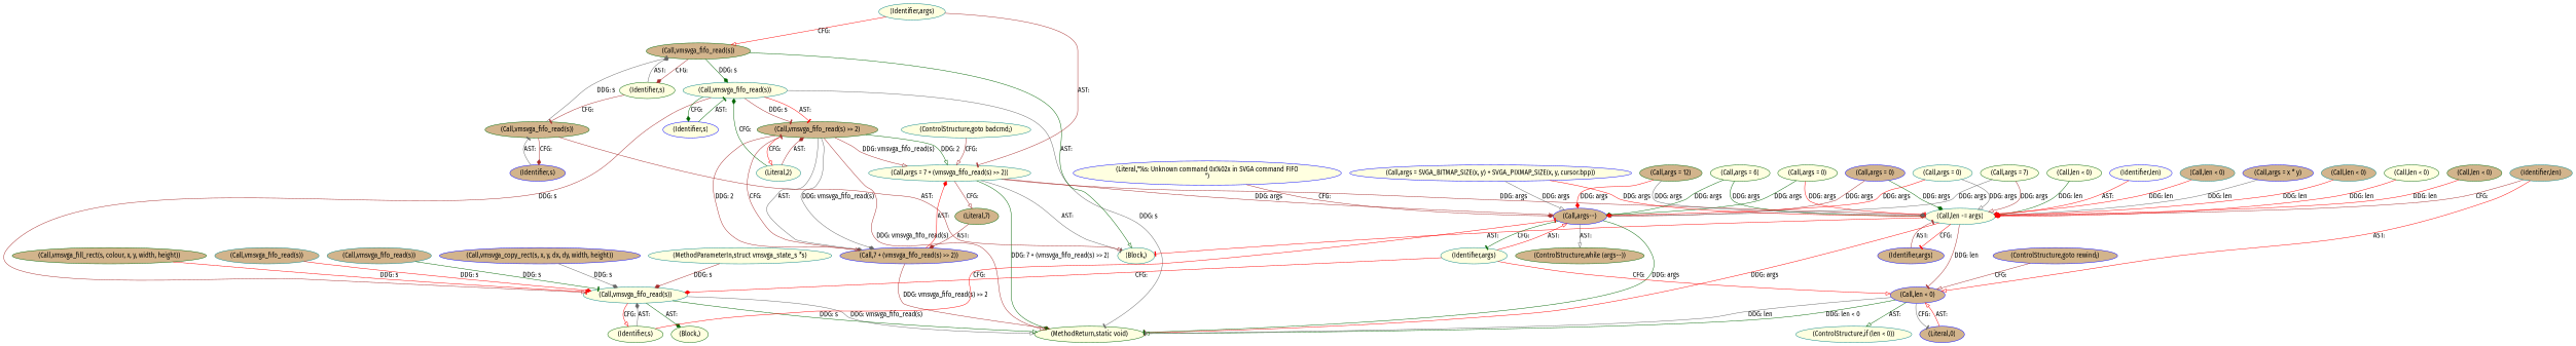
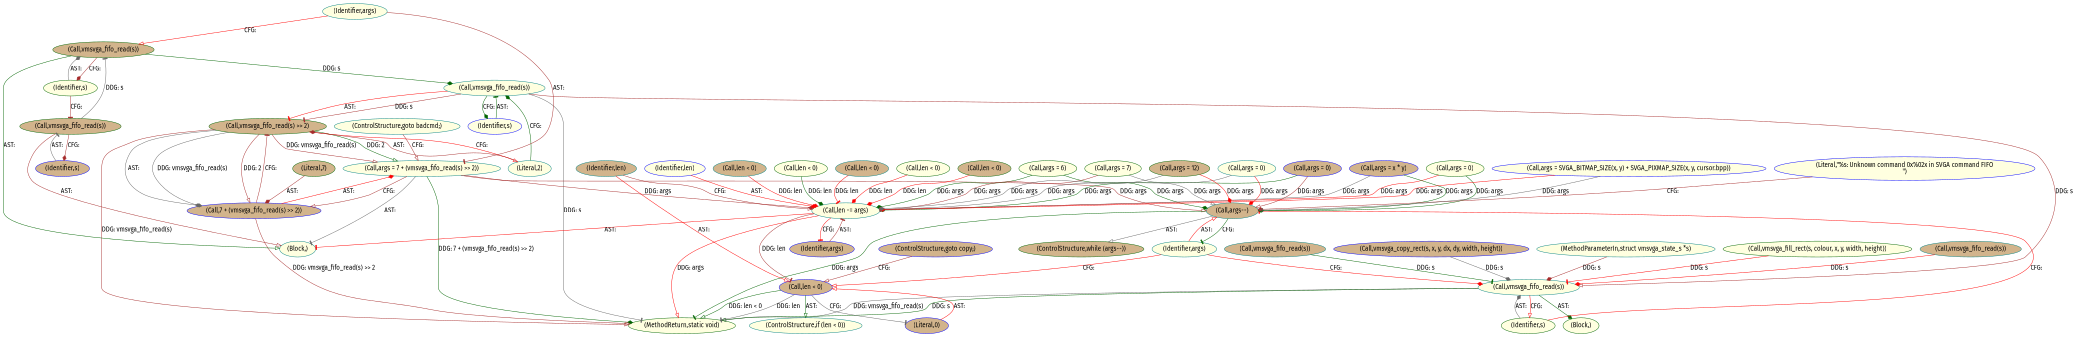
  digraph {
    fontname="Fira Sans"
    node [color=teal fillcolor=lightyellow fontname="Fira Sans" style=filled]
    edge [arrowhead=diamond color=brown fontname="Fira Sans"]
    n1 [label="(Call,vmsvga_fifo_read(s))"]
    n2 [color=darkgreen fillcolor=tan label="(Call,vmsvga_fifo_read(s) >> 2)"]
    n3 [label="(Call,vmsvga_fifo_read(s))"]
    n4 [color=blue label="(Identifier,s)"]
    n5 [color=darkgreen label="(MethodReturn,static void)"]
    n6 [label="(Call,args = 7 + (vmsvga_fifo_read(s) >> 2))"]
    n7 [color=blue fillcolor=tan label="(Call,7 + (vmsvga_fifo_read(s) >> 2))"]
    n8 [label="(Literal,2)"]
    n9 [color=darkgreen label="(Identifier,s)"]
    n10 [color=darkgreen label="(Block,)"]
    n11 [color=darkgreen fillcolor=tan label="(Call,vmsvga_fifo_read(s))"]
    n12 [color=darkgreen label="(Identifier,s)"]
    n13 [label="(Block,)"]
    n14 [color=darkgreen fillcolor=tan label="(Call,vmsvga_fifo_read(s))"]
    n15 [color=blue fillcolor=tan label="(Identifier,s)"]
    n16 [label="(Call,len -= args)"]
-   n17 [color=blue fillcolor=tan label="(Call,args--)"]
+   n17 [fillcolor=tan label="(Call,args--)"]
    n18 [color=blue fillcolor=tan label="(Call,len < 0)"]
    n19 [color=blue fillcolor=tan label="(Identifier,args)"]
    n20 [label="(Identifier,args)"]
    n21 [color=darkgreen fillcolor=tan label="(ControlStructure,while (args--))"]
    n22 [label="(ControlStructure,if (len < 0))"]
    n23 [color=blue fillcolor=tan label="(Literal,0)"]
    n24 [color=blue fillcolor=tan label="(Call,args = 0)"]
-   n25 [color=blue fillcolor=tan label="(ControlStructure,goto rewind;)"]
+   n25 [color=blue fillcolor=tan label="(ControlStructure,goto copy;)"]
    n26 [color=darkgreen label="(Call,args = 6)"]
    n27 [color=darkgreen label="(Call,len < 0)"]
    n28 [fillcolor=tan label="(Call,vmsvga_fifo_read(s))"]
    n29 [label="(Identifier,args)"]
    n30 [color=darkgreen label="(Call,args = 0)"]
    n31 [fillcolor=tan label="(Identifier,len)"]
    n32 [fillcolor=tan label="(Call,vmsvga_fifo_read(s))"]
    n33 [color=darkgreen label="(Call,args = 7)"]
    n34 [color=blue fillcolor=tan label="(Call,vmsvga_copy_rect(s, x, y, dx, dy, width, height))"]
    n35 [color=blue label="(Identifier,len)"]
    n36 [label="(Call,args = 0)"]
    n37 [label="(MethodParameterIn,struct vmsvga_state_s *s)"]
    n38 [fillcolor=tan label="(Call,len < 0)"]
-   n39 [color=darkgreen fillcolor=tan label="(Call,vmsvga_fill_rect(s, colour, x, y, width, height))"]
+   n39 [color=darkgreen label="(Call,vmsvga_fill_rect(s, colour, x, y, width, height))"]
    n40 [color=blue fillcolor=tan label="(Call,args = x * y)"]
    n41 [fillcolor=tan label="(Call,len < 0)"]
    n42 [color=darkgreen label="(Call,len < 0)"]
    n43 [color=blue label="(Literal,\"%s: Unknown command 0x%02x in SVGA command FIFO\n\")"]
    n44 [color=darkgreen fillcolor=tan label="(Call,len < 0)"]
    n45 [color=blue label="(Call,args = SVGA_BITMAP_SIZE(x, y) + SVGA_PIXMAP_SIZE(x, y, cursor.bpp))"]
    n46 [color=darkgreen fillcolor=tan label="(Call,args = 12)"]
    n47 [color=darkgreen fillcolor=tan label="(Literal,7)"]
    n48 [label="(ControlStructure,goto badcmd;)"]
    n1 -> n2 [arrowhead=tee color=red label="AST: "]
    n1 -> n2 [arrowhead=tee label="DDG: s"]
    n1 -> n3 [arrowhead=onormal label="DDG: s"]
    n1 -> n4 [color=darkgreen label="CFG: "]
    n1 -> n5 [arrowhead=tee color=gray40 label="DDG: s"]
    n2 -> n5 [arrowhead=onormal label="DDG: vmsvga_fifo_read(s)"]
    n2 -> n6 [arrowhead=onormal label="DDG: vmsvga_fifo_read(s)"]
    n2 -> n6 [arrowhead=onormal color=darkgreen label="DDG: 2"]
    n2 -> n7 [color=gray40 label="AST: "]
    n2 -> n7 [color=gray40 label="DDG: vmsvga_fifo_read(s)"]
    n2 -> n7 [arrowhead=onormal label="DDG: 2"]
    n2 -> n8 [arrowhead=onormal color=red label="CFG: "]
    n3 -> n5 [arrowhead=onormal color=gray40 label="DDG: vmsvga_fifo_read(s)"]
    n3 -> n5 [arrowhead=onormal color=darkgreen label="DDG: s"]
    n3 -> n9 [arrowhead=onormal color=red label="CFG: "]
    n3 -> n10 [color=darkgreen label="AST: "]
    n4 -> n1 [arrowhead=tee color=darkgreen label="AST: "]
    n6 -> n5 [color=darkgreen label="DDG: 7 + (vmsvga_fifo_read(s) >> 2)"]
-   n6 -> n47 [arrowhead=onormal label="CFG: "]
+   n6 -> n7 [arrowhead=onormal label="CFG: "]
    n6 -> n13 [arrowhead=tee color=gray40 label="AST: "]
    n6 -> n16 [label="DDG: args"]
    n6 -> n17 [arrowhead=onormal label="DDG: args"]
    n7 -> n2 [arrowhead=tee label="CFG: "]
    n7 -> n5 [arrowhead=onormal label="DDG: vmsvga_fifo_read(s) >> 2"]
    n7 -> n6 [color=red label="AST: "]
    n8 -> n1 [color=darkgreen label="CFG: "]
    n8 -> n2 [label="AST: "]
    n9 -> n3 [color=gray40 label="AST: "]
    n9 -> n17 [arrowhead=tee color=red label="CFG: "]
    n11 -> n1 [color=darkgreen label="DDG: s"]
    n11 -> n12 [label="CFG: "]
    n11 -> n13 [arrowhead=onormal color=darkgreen label="AST: "]
    n12 -> n11 [color=gray40 label="AST: "]
    n12 -> n14 [arrowhead=tee label="CFG: "]
    n14 -> n11 [arrowhead=tee color=gray40 label="DDG: s"]
    n14 -> n13 [arrowhead=onormal label="AST: "]
    n14 -> n15 [label="CFG: "]
    n15 -> n14 [arrowhead=tee color=gray40 label="AST: "]
-   n16 -> n5 [arrowhead=tee color=red label="DDG: args"]
+   n16 -> n5 [arrowhead=onormal color=red label="DDG: args"]
    n16 -> n13 [arrowhead=tee color=red label="AST: "]
    n16 -> n18 [arrowhead=tee label="DDG: len"]
    n16 -> n19 [arrowhead=tee color=red label="CFG: "]
    n17 -> n5 [arrowhead=tee color=darkgreen label="DDG: args"]
    n17 -> n20 [arrowhead=tee color=darkgreen label="CFG: "]
    n17 -> n21 [arrowhead=onormal color=gray40 label="AST: "]
    n18 -> n5 [arrowhead=onormal color=darkgreen label="DDG: len < 0"]
    n18 -> n5 [arrowhead=tee color=gray40 label="DDG: len"]
    n18 -> n22 [arrowhead=onormal color=darkgreen label="AST: "]
    n18 -> n23 [arrowhead=tee color=gray40 label="CFG: "]
    n19 -> n16 [arrowhead=tee label="AST: "]
    n20 -> n3 [color=red label="CFG: "]
    n20 -> n17 [arrowhead=onormal color=red label="AST: "]
    n20 -> n18 [arrowhead=onormal color=red label="CFG: "]
    n23 -> n18 [arrowhead=onormal color=red label="AST: "]
    n24 -> n16 [color=darkgreen label="DDG: args"]
    n24 -> n17 [arrowhead=onormal label="DDG: args"]
    n25 -> n18 [arrowhead=onormal label="CFG: "]
    n26 -> n16 [color=darkgreen label="DDG: args"]
    n26 -> n17 [color=darkgreen label="DDG: args"]
    n27 -> n16 [color=darkgreen label="DDG: len"]
    n28 -> n3 [color=red label="DDG: s"]
    n29 -> n6 [arrowhead=tee label="AST: "]
    n29 -> n11 [arrowhead=onormal color=red label="CFG: "]
    n30 -> n16 [arrowhead=tee color=red label="DDG: args"]
    n30 -> n17 [color=darkgreen label="DDG: args"]
    n31 -> n16 [arrowhead=onormal label="CFG: "]
    n31 -> n18 [arrowhead=onormal color=red label="AST: "]
    n32 -> n3 [arrowhead=tee color=darkgreen label="DDG: s"]
    n33 -> n16 [arrowhead=onormal label="DDG: args"]
    n33 -> n17 [arrowhead=onormal color=gray40 label="DDG: args"]
    n34 -> n3 [color=gray40 label="DDG: s"]
    n35 -> n16 [color=red label="AST: "]
    n36 -> n16 [arrowhead=onormal color=gray40 label="DDG: args"]
    n36 -> n17 [color=red label="DDG: args"]
    n37 -> n3 [label="DDG: s"]
    n38 -> n16 [color=red label="DDG: len"]
    n39 -> n3 [arrowhead=tee color=red label="DDG: s"]
-   n40 -> n16 [arrowhead=tee color=gray40 label="DDG: len"]
+   n40 -> n16 [arrowhead=tee color=gray40 label="DDG: args"]
+   n40 -> n17 [arrowhead=onormal color=darkgreen label="DDG: args"]
    n41 -> n16 [arrowhead=tee color=red label="DDG: len"]
    n42 -> n16 [color=red label="DDG: len"]
    n43 -> n17 [label="CFG: "]
    n44 -> n16 [color=red label="DDG: len"]
    n45 -> n16 [color=red label="DDG: args"]
    n45 -> n17 [arrowhead=onormal color=gray40 label="DDG: args"]
    n46 -> n16 [color=gray40 label="DDG: args"]
    n46 -> n17 [color=red label="DDG: args"]
    n47 -> n7 [label="AST: "]
    n48 -> n6 [arrowhead=onormal label="CFG: "]
  }
